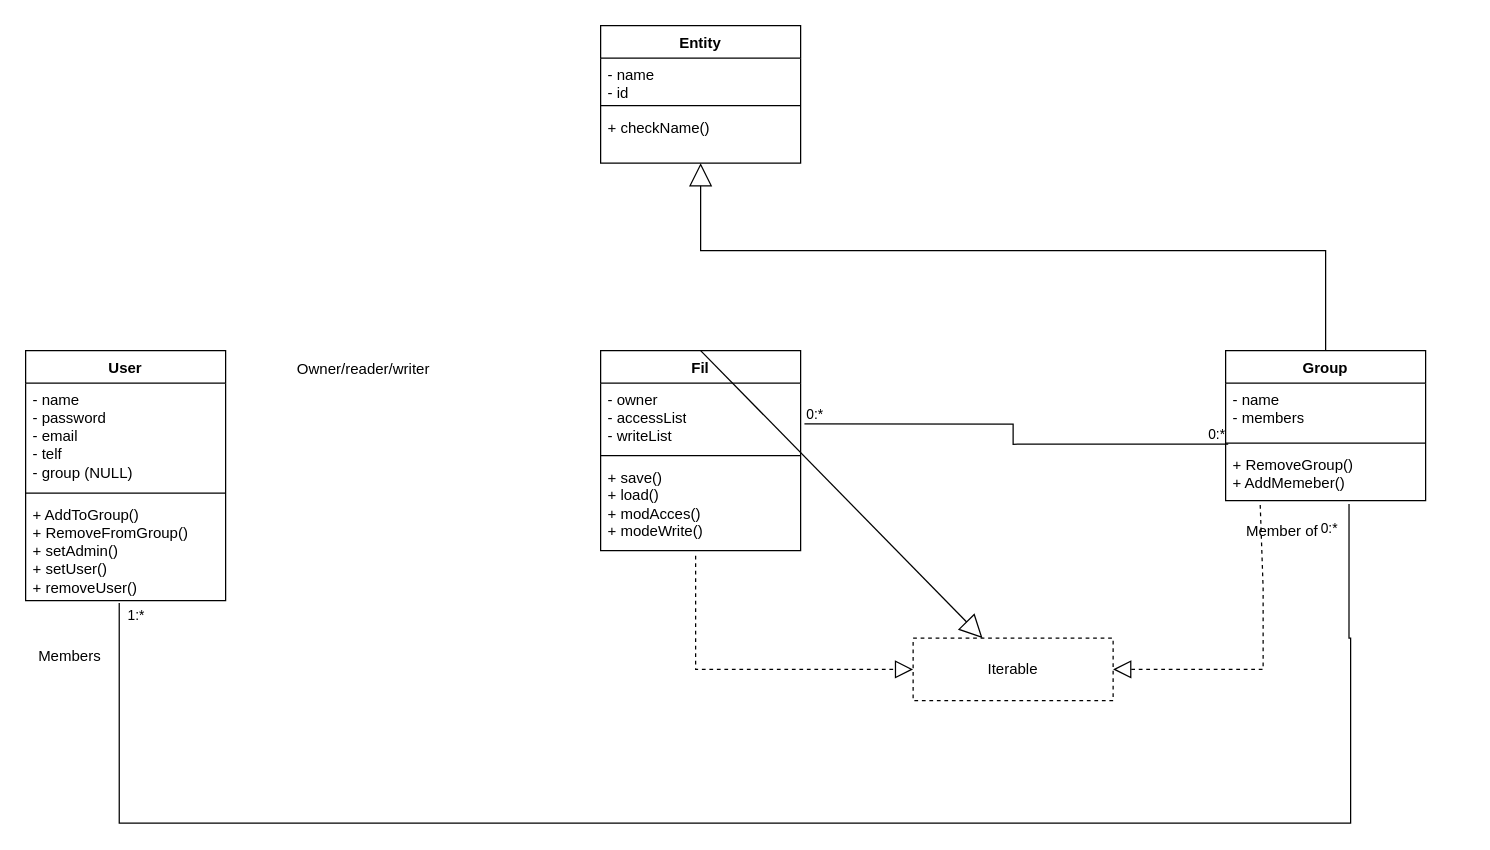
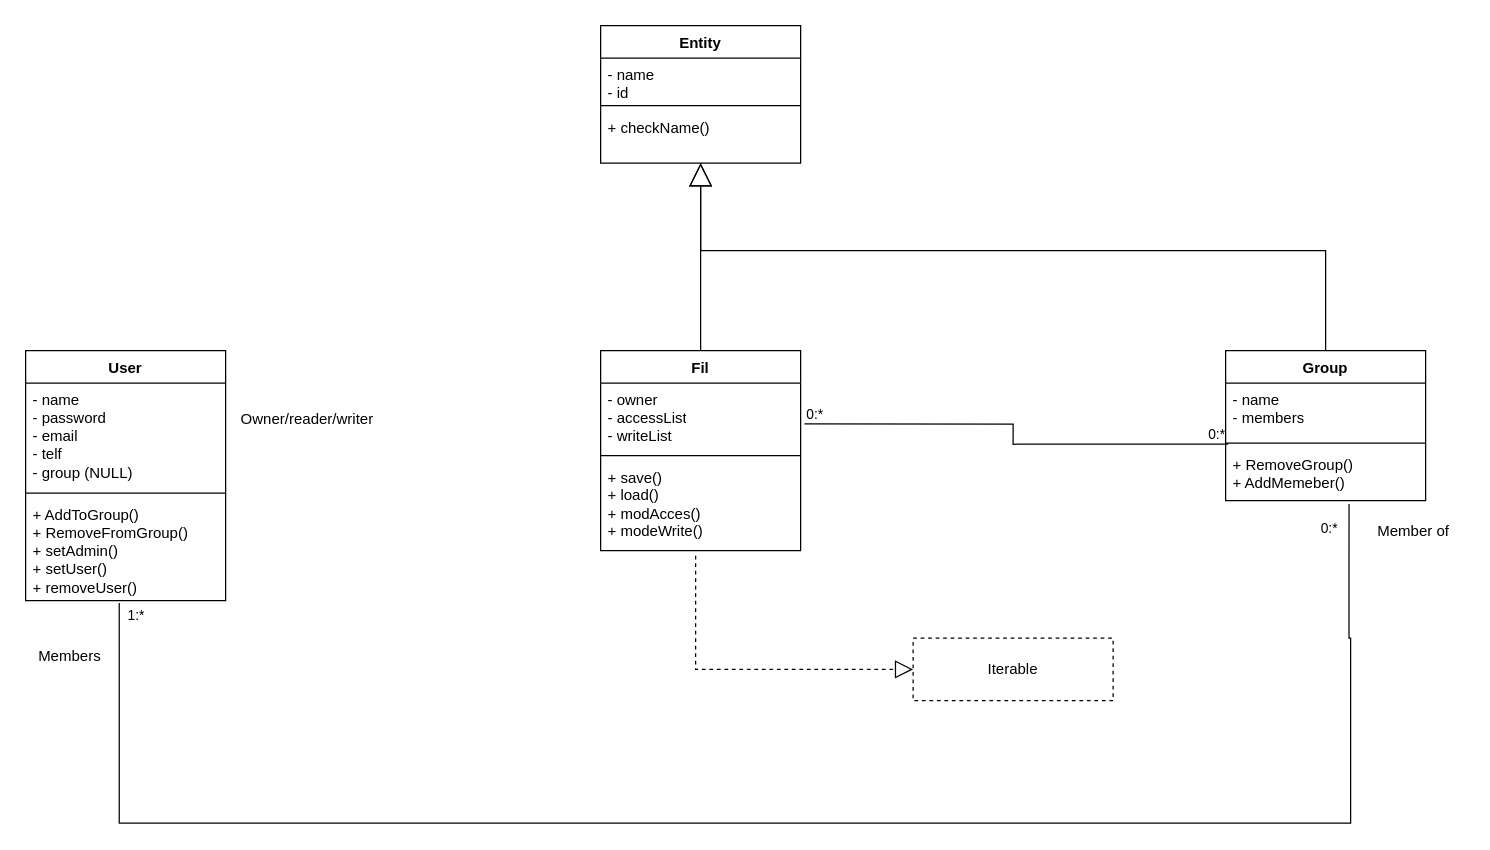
  <mxCell id="0" />
  <mxCell id="1" parent="0" />
  <mxCell id="2" value="Iterable" style="html=1;whiteSpace=wrap;dashed=1;" parent="1" vertex="1"><mxGeometry x="730" y="510" width="160" height="50" as="geometry" /></mxCell>
  <mxCell id="3" value="User" style="swimlane;fontStyle=1;align=center;verticalAlign=top;childLayout=stackLayout;horizontal=1;startSize=26;horizontalStack=0;resizeParent=1;resizeParentMax=0;resizeLast=0;collapsible=1;marginBottom=0;whiteSpace=wrap;html=1;" parent="1" vertex="1"><mxGeometry x="20" y="280" width="160" height="200" as="geometry" /></mxCell>
  <mxCell id="4" value="- name&amp;nbsp;&lt;div&gt;- password&lt;/div&gt;&lt;div&gt;- email&lt;/div&gt;&lt;div&gt;- telf&lt;/div&gt;&lt;div&gt;- group (NULL)&lt;/div&gt;" style="text;strokeColor=none;fillColor=none;align=left;verticalAlign=top;spacingLeft=4;spacingRight=4;overflow=hidden;rotatable=0;points=[[0,0.5],[1,0.5]];portConstraint=eastwest;whiteSpace=wrap;html=1;" parent="3" vertex="1"><mxGeometry y="26" width="160" height="84" as="geometry" /></mxCell>
  <mxCell id="5" value="" style="line;strokeWidth=1;fillColor=none;align=left;verticalAlign=middle;spacingTop=-1;spacingLeft=3;spacingRight=3;rotatable=0;labelPosition=right;points=[];portConstraint=eastwest;strokeColor=inherit;" parent="3" vertex="1"><mxGeometry y="110" width="160" height="8" as="geometry" /></mxCell>
  <mxCell id="6" value="+ AddToGroup()&lt;div&gt;+ RemoveFromGroup()&lt;/div&gt;&lt;div&gt;+ setAdmin()&lt;/div&gt;&lt;div&gt;+ setUser()&lt;/div&gt;&lt;div&gt;&lt;span style=&quot;background-color: transparent; color: light-dark(rgb(0, 0, 0), rgb(255, 255, 255));&quot;&gt;+ removeUser()&lt;/span&gt;&lt;/div&gt;&lt;div&gt;&lt;br&gt;&lt;/div&gt;" style="text;strokeColor=none;fillColor=none;align=left;verticalAlign=top;spacingLeft=4;spacingRight=4;overflow=hidden;rotatable=0;points=[[0,0.5],[1,0.5]];portConstraint=eastwest;whiteSpace=wrap;html=1;" parent="3" vertex="1"><mxGeometry y="118" width="160" height="82" as="geometry" /></mxCell>
  <mxCell id="7" value="Group" style="swimlane;fontStyle=1;align=center;verticalAlign=top;childLayout=stackLayout;horizontal=1;startSize=26;horizontalStack=0;resizeParent=1;resizeParentMax=0;resizeLast=0;collapsible=1;marginBottom=0;whiteSpace=wrap;html=1;" parent="1" vertex="1"><mxGeometry x="980" y="280" width="160" height="120" as="geometry" /></mxCell>
  <mxCell id="8" value="- name&amp;nbsp;&lt;div&gt;- members&lt;/div&gt;" style="text;strokeColor=none;fillColor=none;align=left;verticalAlign=top;spacingLeft=4;spacingRight=4;overflow=hidden;rotatable=0;points=[[0,0.5],[1,0.5]];portConstraint=eastwest;whiteSpace=wrap;html=1;" parent="7" vertex="1"><mxGeometry y="26" width="160" height="44" as="geometry" /></mxCell>
  <mxCell id="9" value="" style="line;strokeWidth=1;fillColor=none;align=left;verticalAlign=middle;spacingTop=-1;spacingLeft=3;spacingRight=3;rotatable=0;labelPosition=right;points=[];portConstraint=eastwest;strokeColor=inherit;" parent="7" vertex="1"><mxGeometry y="70" width="160" height="8" as="geometry" /></mxCell>
  <mxCell id="10" value="+ RemoveGroup()&amp;nbsp;&lt;div&gt;+ AddMemeber()&lt;/div&gt;" style="text;strokeColor=none;fillColor=none;align=left;verticalAlign=top;spacingLeft=4;spacingRight=4;overflow=hidden;rotatable=0;points=[[0,0.5],[1,0.5]];portConstraint=eastwest;whiteSpace=wrap;html=1;" parent="7" vertex="1"><mxGeometry y="78" width="160" height="42" as="geometry" /></mxCell>
  <mxCell id="11" value="Fil" style="swimlane;fontStyle=1;align=center;verticalAlign=top;childLayout=stackLayout;horizontal=1;startSize=26;horizontalStack=0;resizeParent=1;resizeParentMax=0;resizeLast=0;collapsible=1;marginBottom=0;whiteSpace=wrap;html=1;" parent="1" vertex="1"><mxGeometry x="480" y="280" width="160" height="160" as="geometry" /></mxCell>
  <mxCell id="12" value="&lt;div&gt;- owner&lt;br&gt;&lt;div&gt;- accessList&lt;/div&gt;&lt;div&gt;- writeList&lt;/div&gt;&lt;/div&gt;" style="text;strokeColor=none;fillColor=none;align=left;verticalAlign=top;spacingLeft=4;spacingRight=4;overflow=hidden;rotatable=0;points=[[0,0.5],[1,0.5]];portConstraint=eastwest;whiteSpace=wrap;html=1;" parent="11" vertex="1"><mxGeometry y="26" width="160" height="54" as="geometry" /></mxCell>
  <mxCell id="13" value="" style="line;strokeWidth=1;fillColor=none;align=left;verticalAlign=middle;spacingTop=-1;spacingLeft=3;spacingRight=3;rotatable=0;labelPosition=right;points=[];portConstraint=eastwest;strokeColor=inherit;" parent="11" vertex="1"><mxGeometry y="80" width="160" height="8" as="geometry" /></mxCell>
  <mxCell id="14" value="+ save()&lt;div&gt;+ load()&lt;/div&gt;&lt;div&gt;+ modAcces()&lt;/div&gt;&lt;div&gt;+ modeWrite()&lt;/div&gt;" style="text;strokeColor=none;fillColor=none;align=left;verticalAlign=top;spacingLeft=4;spacingRight=4;overflow=hidden;rotatable=0;points=[[0,0.5],[1,0.5]];portConstraint=eastwest;whiteSpace=wrap;html=1;" parent="11" vertex="1"><mxGeometry y="88" width="160" height="72" as="geometry" /></mxCell>
  <mxCell id="15" value="Entity" style="swimlane;fontStyle=1;align=center;verticalAlign=top;childLayout=stackLayout;horizontal=1;startSize=26;horizontalStack=0;resizeParent=1;resizeParentMax=0;resizeLast=0;collapsible=1;marginBottom=0;whiteSpace=wrap;html=1;" parent="1" vertex="1"><mxGeometry x="480" y="20" width="160" height="110" as="geometry" /></mxCell>
  <mxCell id="16" value="- name&amp;nbsp;&lt;div&gt;- id&lt;/div&gt;" style="text;strokeColor=none;fillColor=none;align=left;verticalAlign=top;spacingLeft=4;spacingRight=4;overflow=hidden;rotatable=0;points=[[0,0.5],[1,0.5]];portConstraint=eastwest;whiteSpace=wrap;html=1;" parent="15" vertex="1"><mxGeometry y="26" width="160" height="34" as="geometry" /></mxCell>
  <mxCell id="17" value="" style="line;strokeWidth=1;fillColor=none;align=left;verticalAlign=middle;spacingTop=-1;spacingLeft=3;spacingRight=3;rotatable=0;labelPosition=right;points=[];portConstraint=eastwest;strokeColor=inherit;" parent="15" vertex="1"><mxGeometry y="60" width="160" height="8" as="geometry" /></mxCell>
  <mxCell id="18" value="+ checkName()" style="text;strokeColor=none;fillColor=none;align=left;verticalAlign=top;spacingLeft=4;spacingRight=4;overflow=hidden;rotatable=0;points=[[0,0.5],[1,0.5]];portConstraint=eastwest;whiteSpace=wrap;html=1;" parent="15" vertex="1"><mxGeometry y="68" width="160" height="42" as="geometry" /></mxCell>
  <mxCell id="19" value="" style="endArrow=block;endSize=16;endFill=0;html=1;rounded=0;exitX=0.5;exitY=0;exitDx=0;exitDy=0;edgeStyle=orthogonalEdgeStyle;" parent="1" source="7" target="18" edge="1"><mxGeometry width="160" relative="1" as="geometry"><mxPoint x="630" y="174" as="sourcePoint" /><mxPoint x="884" y="5" as="targetPoint" /><Array as="points"><mxPoint x="1060" y="200" /><mxPoint x="560" y="200" /></Array></mxGeometry></mxCell>
- <mxCell id="20" value="" style="endArrow=block;endSize=16;endFill=0;html=1;rounded=0;exitX=0.5;exitY=0;exitDx=0;exitDy=0;" parent="1" source="11" target="2" edge="1"><mxGeometry width="160" relative="1" as="geometry"><mxPoint x="510" y="250" as="sourcePoint" /><mxPoint x="670" y="250" as="targetPoint" /></mxGeometry></mxCell>
+ <mxCell id="20" value="" style="endArrow=block;endSize=16;endFill=0;html=1;rounded=0;exitX=0.5;exitY=0;exitDx=0;exitDy=0;" parent="1" source="11" target="18" edge="1"><mxGeometry width="160" relative="1" as="geometry"><mxPoint x="510" y="250" as="sourcePoint" /><mxPoint x="670" y="250" as="targetPoint" /></mxGeometry></mxCell>
  <mxCell id="21" value="" style="endArrow=none;html=1;edgeStyle=orthogonalEdgeStyle;rounded=0;exitX=1.019;exitY=0.605;exitDx=0;exitDy=0;exitPerimeter=0;entryX=0.013;entryY=-0.074;entryDx=0;entryDy=0;entryPerimeter=0;" parent="1" source="12" target="10" edge="1"><mxGeometry relative="1" as="geometry"><mxPoint x="660" y="355" as="sourcePoint" /><mxPoint x="956" y="360" as="targetPoint" /></mxGeometry></mxCell>
  <mxCell id="22" value="0:*" style="edgeLabel;resizable=0;html=1;align=left;verticalAlign=bottom;" parent="21" connectable="0" vertex="1"><mxGeometry x="-1" relative="1" as="geometry" /></mxCell>
  <mxCell id="23" value="0:*" style="edgeLabel;resizable=0;html=1;align=right;verticalAlign=bottom;" parent="21" connectable="0" vertex="1"><mxGeometry x="1" relative="1" as="geometry"><mxPoint x="-2" as="offset" /></mxGeometry></mxCell>
- <mxCell id="24" value="Owner/reader/writer" style="text;html=1;align=center;verticalAlign=middle;resizable=0;points=[];autosize=1;strokeColor=none;fillColor=none;" parent="1" vertex="1"><mxGeometry x="225" y="280" width="130" height="30" as="geometry" /></mxCell>
+ <mxCell id="24" value="Owner/reader/writer" style="text;html=1;align=center;verticalAlign=middle;resizable=0;points=[];autosize=1;strokeColor=none;fillColor=none;" parent="1" vertex="1"><mxGeometry x="180" y="320" width="130" height="30" as="geometry" /></mxCell>
  <mxCell id="25" value="" style="endArrow=none;html=1;edgeStyle=orthogonalEdgeStyle;rounded=0;exitX=0.468;exitY=1.023;exitDx=0;exitDy=0;exitPerimeter=0;entryX=0.617;entryY=1.065;entryDx=0;entryDy=0;entryPerimeter=0;" parent="1" source="6" target="10" edge="1"><mxGeometry relative="1" as="geometry"><mxPoint x="250.02" y="580" as="sourcePoint" /><mxPoint x="1060" y="510" as="targetPoint" /><Array as="points"><mxPoint x="95" y="658" /><mxPoint x="1080" y="658" /><mxPoint x="1080" y="510" /><mxPoint x="1079" y="510" /></Array></mxGeometry></mxCell>
  <mxCell id="26" value="1:*" style="edgeLabel;resizable=0;html=1;align=left;verticalAlign=bottom;" parent="25" connectable="0" vertex="1"><mxGeometry x="-1" relative="1" as="geometry"><mxPoint x="5" y="18" as="offset" /></mxGeometry></mxCell>
  <mxCell id="27" value="0:*" style="edgeLabel;resizable=0;html=1;align=right;verticalAlign=bottom;" parent="25" connectable="0" vertex="1"><mxGeometry x="1" relative="1" as="geometry"><mxPoint x="-9" y="27" as="offset" /></mxGeometry></mxCell>
  <mxCell id="28" value="" style="endArrow=block;dashed=1;endFill=0;endSize=12;html=1;rounded=0;entryX=0;entryY=0.5;entryDx=0;entryDy=0;" parent="1" target="2" edge="1"><mxGeometry width="160" relative="1" as="geometry"><mxPoint x="556" y="444" as="sourcePoint" /><mxPoint x="680" y="540" as="targetPoint" /><Array as="points"><mxPoint x="556" y="490" /><mxPoint x="556" y="535" /></Array></mxGeometry></mxCell>
- <mxCell id="29" value="" style="endArrow=block;dashed=1;endFill=0;endSize=12;html=1;rounded=0;exitX=0.173;exitY=1.084;exitDx=0;exitDy=0;exitPerimeter=0;entryX=1;entryY=0.5;entryDx=0;entryDy=0;" parent="1" source="10" target="2" edge="1"><mxGeometry width="160" relative="1" as="geometry"><mxPoint x="820" y="470" as="sourcePoint" /><mxPoint x="980" y="470" as="targetPoint" /><Array as="points"><mxPoint x="1010" y="470" /><mxPoint x="1010" y="535" /><mxPoint x="950" y="535" /></Array></mxGeometry></mxCell>
- <mxCell id="30" value="Member of" style="text;html=1;align=center;verticalAlign=middle;resizable=0;points=[];autosize=1;strokeColor=none;fillColor=none;" parent="1" vertex="1"><mxGeometry x="985" y="410" width="80" height="30" as="geometry" /></mxCell>
+ <mxCell id="30" value="Member of" style="text;html=1;align=center;verticalAlign=middle;resizable=0;points=[];autosize=1;strokeColor=none;fillColor=none;" parent="1" vertex="1"><mxGeometry x="1090" y="410" width="80" height="30" as="geometry" /></mxCell>
  <mxCell id="31" value="Members" style="text;html=1;align=center;verticalAlign=middle;resizable=0;points=[];autosize=1;strokeColor=none;fillColor=none;" parent="1" vertex="1"><mxGeometry x="20" y="510" width="70" height="30" as="geometry" /></mxCell>
